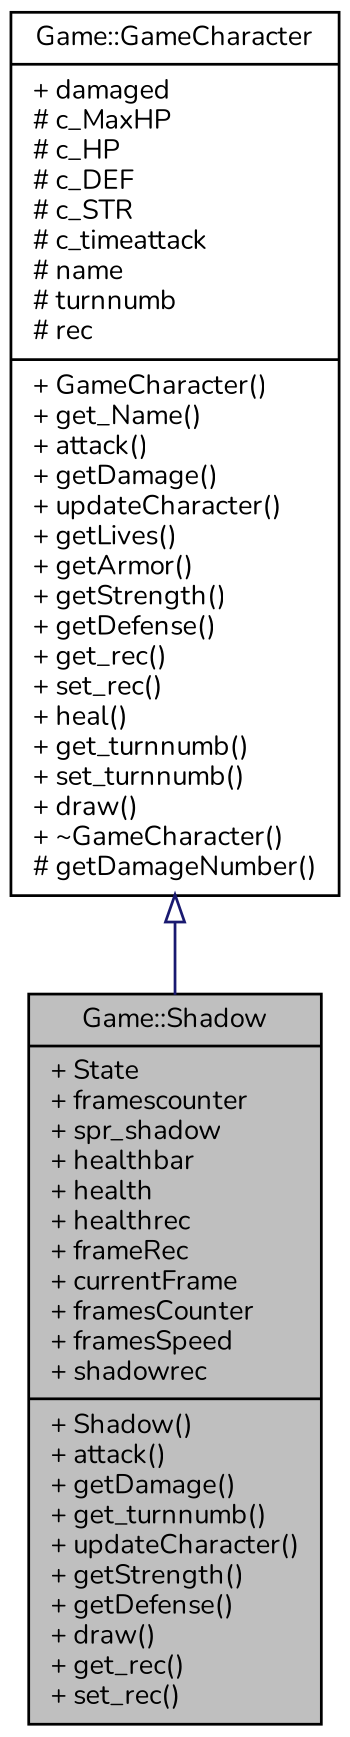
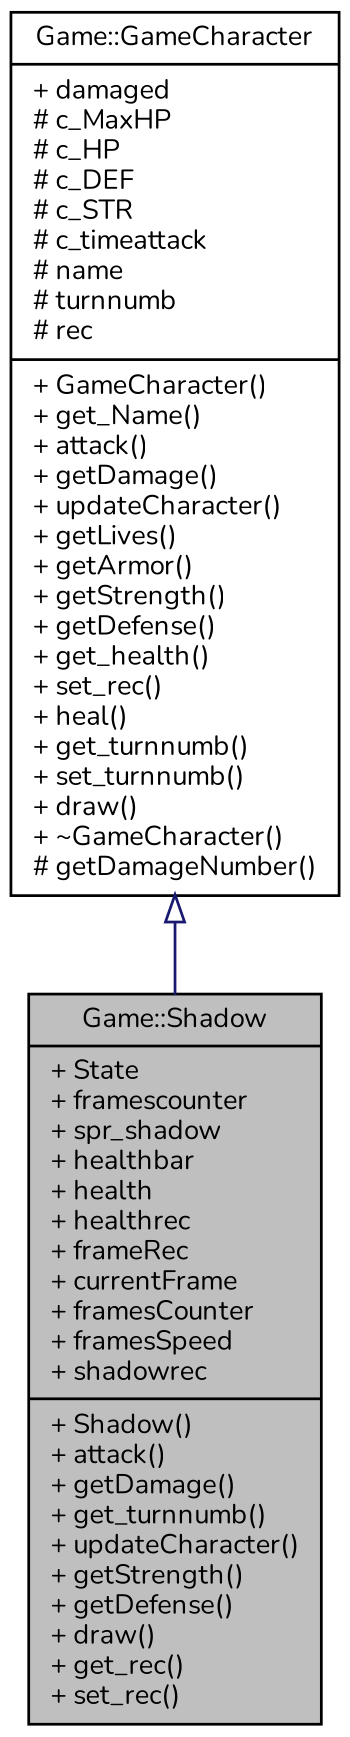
  digraph {
    fontname=Nunito
    node [color=black fontname=Nunito fontsize=10 shape=record]
    n1 [fillcolor=grey75 fontcolor=black height=0.2 label="{Game::Shadow\n|+ State\l+ framescounter\l+ spr_shadow\l+ healthbar\l+ health\l+ healthrec\l+ frameRec\l+ currentFrame\l+ framesCounter\l+ framesSpeed\l+ shadowrec\l|+ Shadow()\l+ attack()\l+ getDamage()\l+ get_turnnumb()\l+ updateCharacter()\l+ getStrength()\l+ getDefense()\l+ draw()\l+ get_rec()\l+ set_rec()\l}" style=filled width=0.4]
-   n2 [height=0.2 label="{Game::GameCharacter\n|+ damaged\l# c_MaxHP\l# c_HP\l# c_DEF\l# c_STR\l# c_timeattack\l# name\l# turnnumb\l# rec\l|+ GameCharacter()\l+ get_Name()\l+ attack()\l+ getDamage()\l+ updateCharacter()\l+ getLives()\l+ getArmor()\l+ getStrength()\l+ getDefense()\l+ get_rec()\l+ set_rec()\l+ heal()\l+ get_turnnumb()\l+ set_turnnumb()\l+ draw()\l+ ~GameCharacter()\l# getDamageNumber()\l}" width=0.4]
+   n2 [height=0.2 label="{Game::GameCharacter\n|+ damaged\l# c_MaxHP\l# c_HP\l# c_DEF\l# c_STR\l# c_timeattack\l# name\l# turnnumb\l# rec\l|+ GameCharacter()\l+ get_Name()\l+ attack()\l+ getDamage()\l+ updateCharacter()\l+ getLives()\l+ getArmor()\l+ getStrength()\l+ getDefense()\l+ get_health()\l+ set_rec()\l+ heal()\l+ get_turnnumb()\l+ set_turnnumb()\l+ draw()\l+ ~GameCharacter()\l# getDamageNumber()\l}" width=0.4]
    n2 -> n1 [arrowtail=onormal color=midnightblue dir=back fontname=Nunito fontsize=10 labelfontname=Helvetica labelfontsize=10 style=solid]
  }
